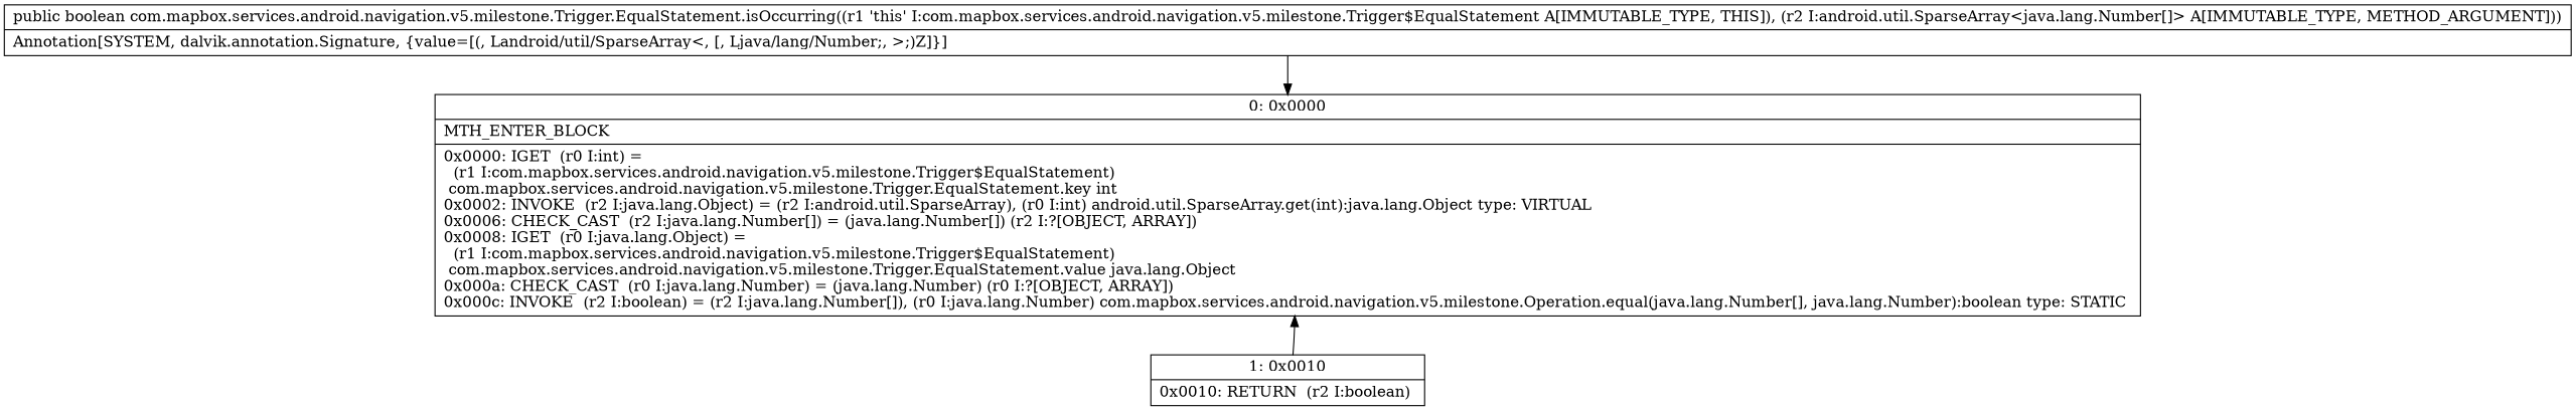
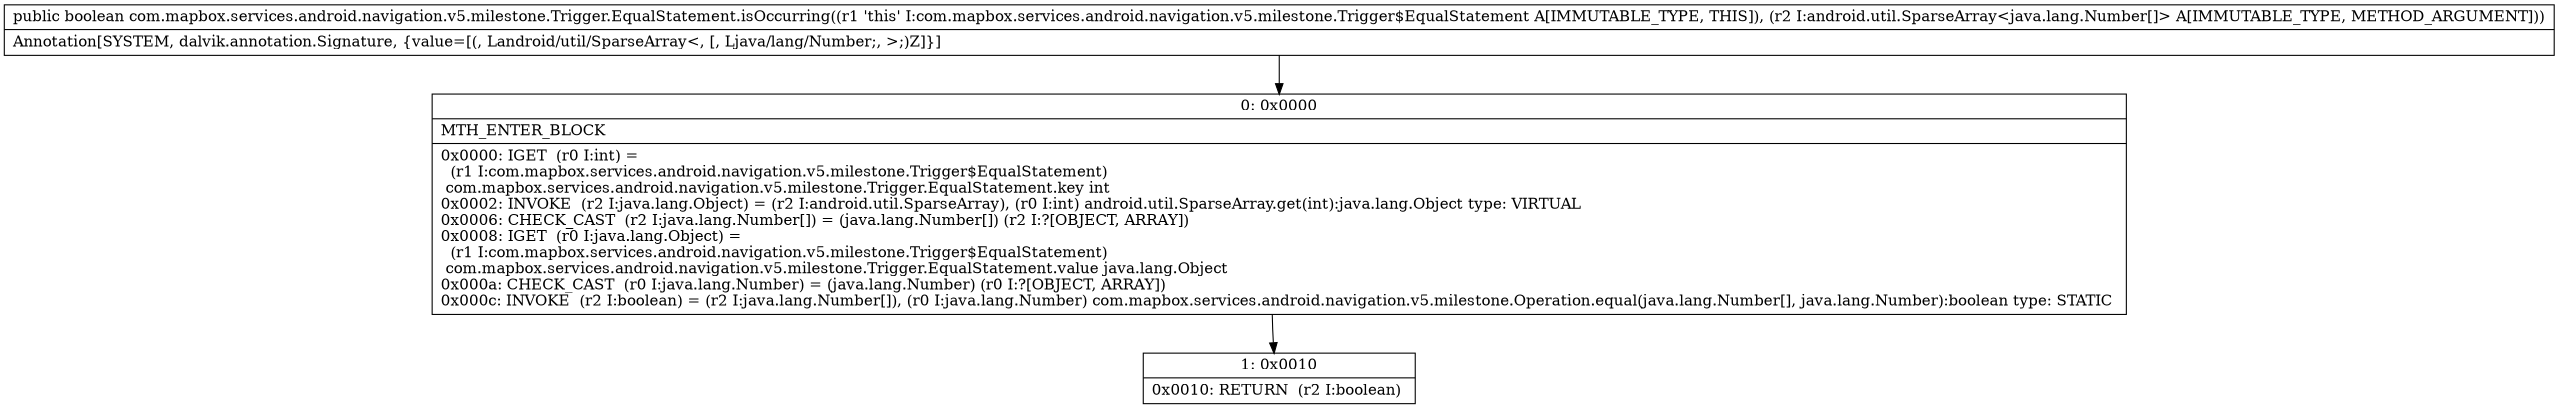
  digraph {
    node [shape=record]
    n1 [label="{0\:\ 0x0000|MTH_ENTER_BLOCK\l|0x0000: IGET  (r0 I:int) = \l  (r1 I:com.mapbox.services.android.navigation.v5.milestone.Trigger$EqualStatement)\l com.mapbox.services.android.navigation.v5.milestone.Trigger.EqualStatement.key int \l0x0002: INVOKE  (r2 I:java.lang.Object) = (r2 I:android.util.SparseArray), (r0 I:int) android.util.SparseArray.get(int):java.lang.Object type: VIRTUAL \l0x0006: CHECK_CAST  (r2 I:java.lang.Number[]) = (java.lang.Number[]) (r2 I:?[OBJECT, ARRAY]) \l0x0008: IGET  (r0 I:java.lang.Object) = \l  (r1 I:com.mapbox.services.android.navigation.v5.milestone.Trigger$EqualStatement)\l com.mapbox.services.android.navigation.v5.milestone.Trigger.EqualStatement.value java.lang.Object \l0x000a: CHECK_CAST  (r0 I:java.lang.Number) = (java.lang.Number) (r0 I:?[OBJECT, ARRAY]) \l0x000c: INVOKE  (r2 I:boolean) = (r2 I:java.lang.Number[]), (r0 I:java.lang.Number) com.mapbox.services.android.navigation.v5.milestone.Operation.equal(java.lang.Number[], java.lang.Number):boolean type: STATIC \l}"]
    n2 [label="{1\:\ 0x0010|0x0010: RETURN  (r2 I:boolean) \l}"]
    n3 [label="{public boolean com.mapbox.services.android.navigation.v5.milestone.Trigger.EqualStatement.isOccurring((r1 'this' I:com.mapbox.services.android.navigation.v5.milestone.Trigger$EqualStatement A[IMMUTABLE_TYPE, THIS]), (r2 I:android.util.SparseArray\<java.lang.Number[]\> A[IMMUTABLE_TYPE, METHOD_ARGUMENT]))  | Annotation[SYSTEM, dalvik.annotation.Signature, \{value=[(, Landroid\/util\/SparseArray\<, [, Ljava\/lang\/Number;, \>;)Z]\}]\l}"]
-   n2 -> n1
+   n1 -> n2
    n3 -> n1
  }
